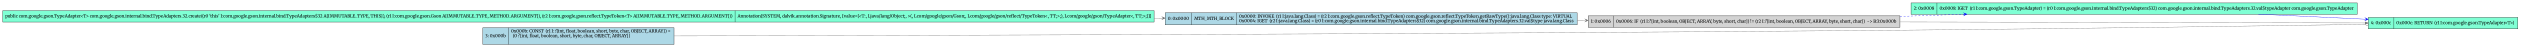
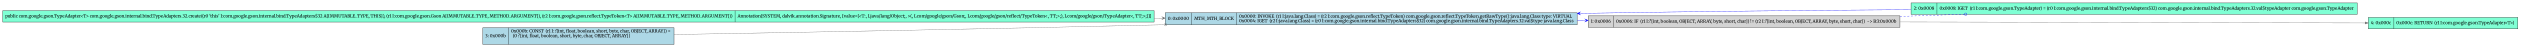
  digraph {
    fontname=Merriweather
    rankdir=LR
    node [fillcolor=aquamarine fontname=Merriweather shape=record style=filled]
    edge [arrowhead=vee color=gray40 fontname=Merriweather]
    n1 [fillcolor=lightblue label="{0\:\ 0x0000|MTH_MTH_BLOCK\l|0x0000: INVOKE  (r1 I:java.lang.Class) = (r2 I:com.google.gson.reflect.TypeToken) com.google.gson.reflect.TypeToken.getRawType():java.lang.Class type: VIRTUAL \l0x0004: IGET  (r2 I:java.lang.Class) = (r0 I:com.google.gson.internal.bind.TypeAdapters$32) com.google.gson.internal.bind.TypeAdapters.32.val$type java.lang.Class \l}"]
    n2 [fillcolor=lightgrey label="{1\:\ 0x0006|0x0006: IF  (r1 I:?[int, boolean, OBJECT, ARRAY, byte, short, char]) != (r2 I:?[int, boolean, OBJECT, ARRAY, byte, short, char])  \-\> B:3:0x000b \l}"]
    n3 [label="{2\:\ 0x0008|0x0008: IGET  (r1 I:com.google.gson.TypeAdapter) = (r0 I:com.google.gson.internal.bind.TypeAdapters$32) com.google.gson.internal.bind.TypeAdapters.32.val$typeAdapter com.google.gson.TypeAdapter \l}"]
    n4 [label="{4\:\ 0x000c|0x000c: RETURN  (r1 I:com.google.gson.TypeAdapter\<T\>) \l}"]
    n5 [fillcolor=lightblue label="{3\:\ 0x000b|0x000b: CONST  (r1 I:?[int, float, boolean, short, byte, char, OBJECT, ARRAY]) = \l  (0 ?[int, float, boolean, short, byte, char, OBJECT, ARRAY])\l \l}"]
    n6 [label="{public com.google.gson.TypeAdapter\<T\> com.google.gson.internal.bind.TypeAdapters.32.create((r0 'this' I:com.google.gson.internal.bind.TypeAdapters$32 A[IMMUTABLE_TYPE, THIS]), (r1 I:com.google.gson.Gson A[IMMUTABLE_TYPE, METHOD_ARGUMENT]), (r2 I:com.google.gson.reflect.TypeToken\<T\> A[IMMUTABLE_TYPE, METHOD_ARGUMENT]))  | Annotation[SYSTEM, dalvik.annotation.Signature, \{value=[\<T:, Ljava\/lang\/Object;, \>(, Lcom\/google\/gson\/Gson;, Lcom\/google\/gson\/reflect\/TypeToken\<, TT;\>;), Lcom\/google\/gson\/TypeAdapter\<, TT;\>;]\}]\l}"]
-   n1 -> n2
-   n2 -> n3 [color=blue style=dashed]
+   n1 -> n2 [color=blue]
+   n2 -> n3 [arrowhead=odot color=blue style=dashed]
    n2 -> n4 [arrowhead=normal]
-   n3 -> n4 [color=blue]
-   n5 -> n4 [arrowhead=odot]
+   n3 -> n1 [color=blue]
+   n5 -> n1 [arrowhead=odot]
    n6 -> n1
  }
